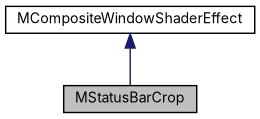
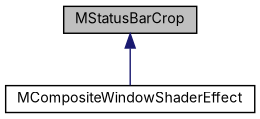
  digraph {
    fontname=Inter
    node [color=black fontname=Inter fontsize=10 shape=record style=filled]
    n1 [fillcolor=grey75 fontcolor=black height=0.2 label=MStatusBarCrop width=0.4]
    n2 [fillcolor=white height=0.2 label=MCompositeWindowShaderEffect width=0.4]
-   n2 -> n1 [color=midnightblue dir=back fontname=Inter fontsize=10 labelfontname="FreeSans.ttf" labelfontsize=10 style=solid]
+   n1 -> n2 [color=midnightblue dir=back fontname=Inter fontsize=10 labelfontname="FreeSans.ttf" labelfontsize=10 style=solid]
  }
